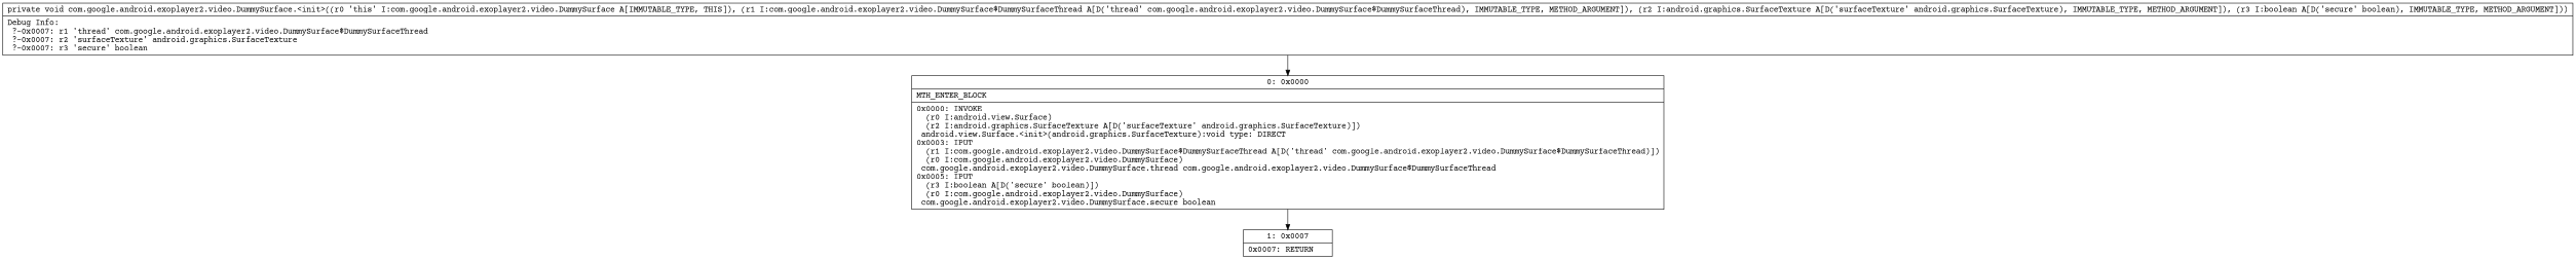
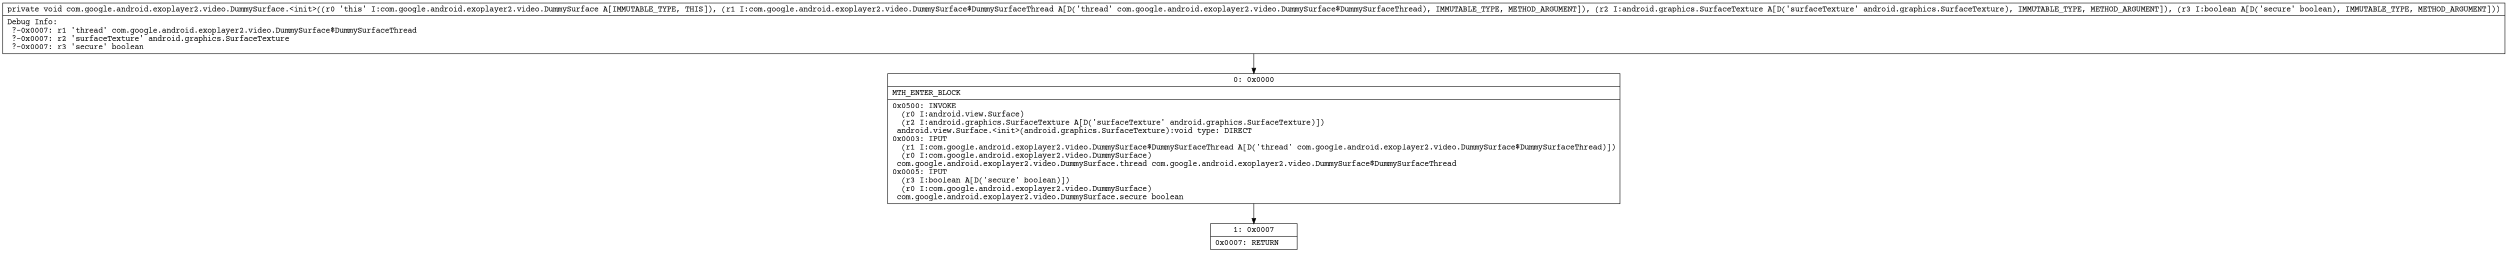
  digraph {
    fontname="Courier Prime"
    node [shape=record fontname="Courier Prime"]
    edge [fontname="Courier Prime"]
-   n1 [label="{0\:\ 0x0000|MTH_ENTER_BLOCK\l|0x0000: INVOKE  \l  (r0 I:android.view.Surface)\l  (r2 I:android.graphics.SurfaceTexture A[D('surfaceTexture' android.graphics.SurfaceTexture)])\l android.view.Surface.\<init\>(android.graphics.SurfaceTexture):void type: DIRECT \l0x0003: IPUT  \l  (r1 I:com.google.android.exoplayer2.video.DummySurface$DummySurfaceThread A[D('thread' com.google.android.exoplayer2.video.DummySurface$DummySurfaceThread)])\l  (r0 I:com.google.android.exoplayer2.video.DummySurface)\l com.google.android.exoplayer2.video.DummySurface.thread com.google.android.exoplayer2.video.DummySurface$DummySurfaceThread \l0x0005: IPUT  \l  (r3 I:boolean A[D('secure' boolean)])\l  (r0 I:com.google.android.exoplayer2.video.DummySurface)\l com.google.android.exoplayer2.video.DummySurface.secure boolean \l}"]
+   n1 [label="{0\:\ 0x0000|MTH_ENTER_BLOCK\l|0x0500: INVOKE  \l  (r0 I:android.view.Surface)\l  (r2 I:android.graphics.SurfaceTexture A[D('surfaceTexture' android.graphics.SurfaceTexture)])\l android.view.Surface.\<init\>(android.graphics.SurfaceTexture):void type: DIRECT \l0x0003: IPUT  \l  (r1 I:com.google.android.exoplayer2.video.DummySurface$DummySurfaceThread A[D('thread' com.google.android.exoplayer2.video.DummySurface$DummySurfaceThread)])\l  (r0 I:com.google.android.exoplayer2.video.DummySurface)\l com.google.android.exoplayer2.video.DummySurface.thread com.google.android.exoplayer2.video.DummySurface$DummySurfaceThread \l0x0005: IPUT  \l  (r3 I:boolean A[D('secure' boolean)])\l  (r0 I:com.google.android.exoplayer2.video.DummySurface)\l com.google.android.exoplayer2.video.DummySurface.secure boolean \l}"]
    n2 [label="{1\:\ 0x0007|0x0007: RETURN   \l}"]
    n3 [label="{private void com.google.android.exoplayer2.video.DummySurface.\<init\>((r0 'this' I:com.google.android.exoplayer2.video.DummySurface A[IMMUTABLE_TYPE, THIS]), (r1 I:com.google.android.exoplayer2.video.DummySurface$DummySurfaceThread A[D('thread' com.google.android.exoplayer2.video.DummySurface$DummySurfaceThread), IMMUTABLE_TYPE, METHOD_ARGUMENT]), (r2 I:android.graphics.SurfaceTexture A[D('surfaceTexture' android.graphics.SurfaceTexture), IMMUTABLE_TYPE, METHOD_ARGUMENT]), (r3 I:boolean A[D('secure' boolean), IMMUTABLE_TYPE, METHOD_ARGUMENT]))  | Debug Info:\l  ?\-0x0007: r1 'thread' com.google.android.exoplayer2.video.DummySurface$DummySurfaceThread\l  ?\-0x0007: r2 'surfaceTexture' android.graphics.SurfaceTexture\l  ?\-0x0007: r3 'secure' boolean\l}"]
    n1 -> n2
    n3 -> n1
  }
